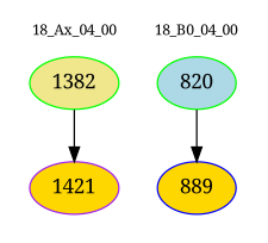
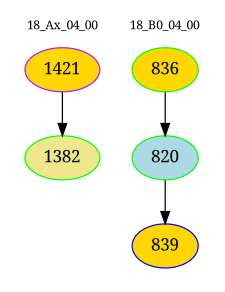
  digraph {
    fontname="Noto Serif"
    node [color=green fillcolor=gold fontname="Noto Serif" style=filled]
    edge [color=black fontname="Noto Serif"]
    n1 [fillcolor=khaki label=1382]
    n2 [color=purple label=1421]
+   n3 [label=836]
    n4 [fillcolor=lightblue label=820]
-   n5 [color=blue label=889]
+   n5 [color=blue label=839]
    subgraph cluster_1 {
      color=white
      fontsize=10
      label="18_Ax_04_00"
      n1
      n2
    }
    subgraph cluster_2 {
      color=white
      fontsize=10
      label="18_B0_04_00"
+     n3
      n4
      n5
    }
-   n1 -> n2
+   n2 -> n1
+   n3 -> n4
    n4 -> n5
  }
